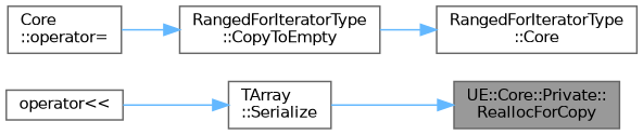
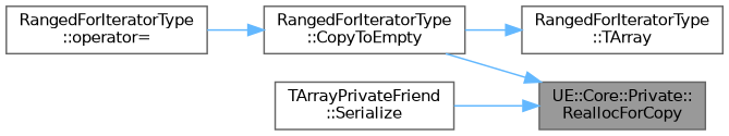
  digraph {
    rankdir=RL
    node [color=grey40 fillcolor=white fontname=Helvetica fontsize=10 shape=box style=filled]
    edge [color=steelblue1 dir=back fontname=Helvetica fontsize=10 labelfontname=Helvetica labelfontsize=10 style=solid]
    n1 [color=gray40 fillcolor=grey60 fontcolor=black height=0.2 label="UE::Core::Private::\lReallocForCopy" width=0.4]
    n2 [height=0.2 label="RangedForIteratorType\l::CopyToEmpty" width=0.4]
-   n3 [height=0.2 label="TArray\l::Serialize" width=0.4]
-   n4 [height=0.2 label="Core\l::operator=" width=0.4]
-   n5 [height=0.2 label="operator\<\<" width=0.4]
-   n6 [height=0.2 label="RangedForIteratorType\l::Core" width=0.4]
+   n3 [height=0.2 label="TArrayPrivateFriend\l::Serialize" width=0.4]
+   n4 [height=0.2 label="RangedForIteratorType\l::operator=" width=0.4]
+   n6 [height=0.2 label="RangedForIteratorType\l::TArray" width=0.4]
+   n1 -> n2
    n1 -> n3
    n2 -> n4
-   n3 -> n5
    n6 -> n2
  }
